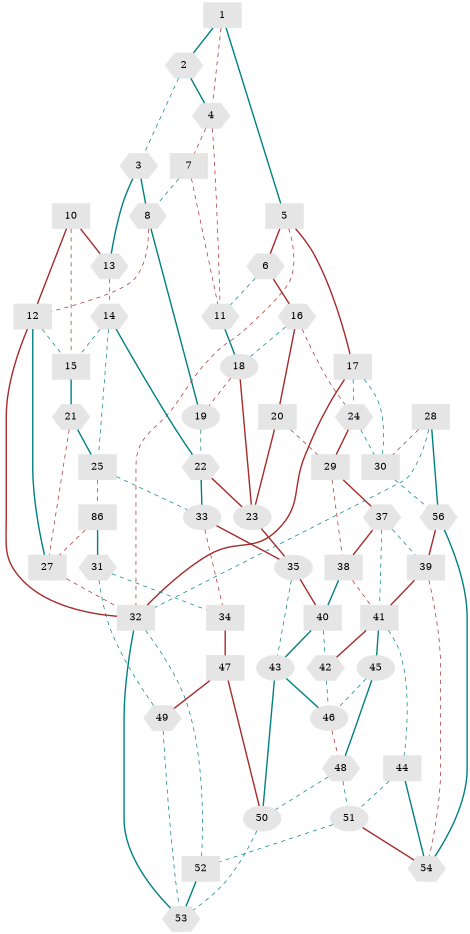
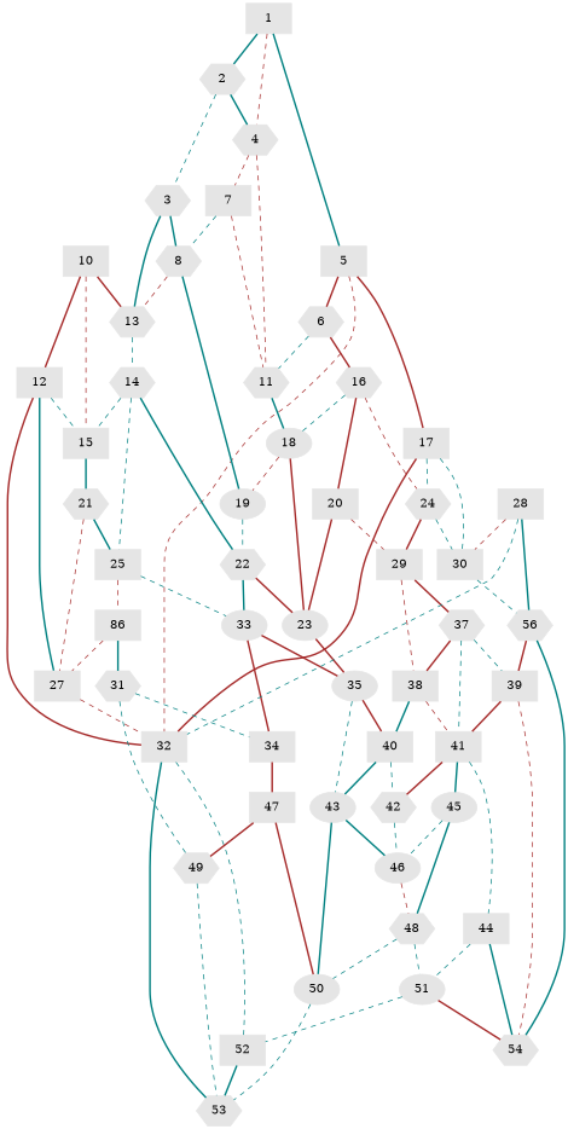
  graph {
    node [color=gray90 shape=box style=filled]
    edge [color=teal style=dashed weight=1.0]
    2 [shape=hexagon]
    1
    4 [shape=hexagon]
    5
    3 [shape=hexagon]
    7
    11 [shape=hexagon]
    6 [shape=hexagon]
    17
    32
    8 [shape=hexagon]
    13 [shape=hexagon]
    19 [shape=ellipse]
    14 [shape=hexagon]
    18 [shape=ellipse]
    16 [shape=hexagon]
    24 [shape=hexagon]
    30
    52
    53 [shape=hexagon]
    20
    22 [shape=hexagon]
    10
    12
    15
    27
    21 [shape=hexagon]
    23 [shape=ellipse]
    25
    33 [shape=ellipse]
    n31 [label=86]
    29
    n33 [label=56 shape=hexagon]
    35 [shape=ellipse]
    37 [shape=hexagon]
    38
    34
    40
    43 [shape=ellipse]
    31 [shape=hexagon]
    49 [shape=hexagon]
    28
    39
    54 [shape=hexagon]
    41
    47
    50 [shape=ellipse]
    42 [shape=hexagon]
    46 [shape=ellipse]
    44
    45 [shape=ellipse]
    51 [shape=ellipse]
    48 [shape=hexagon]
    2 -- 4 [style=bold]
    2 -- 3
    1 -- 2 [style=bold]
    1 -- 4 [color=brown]
    1 -- 5 [style=bold]
    4 -- 7 [color=brown]
    4 -- 11 [color=brown]
    5 -- 6 [color=brown style=bold]
    5 -- 17 [color=brown style=bold]
    5 -- 32 [color=brown]
    3 -- 8 [style=bold]
    3 -- 13 [style=bold]
    7 -- 11 [color=brown]
    7 -- 8
    11 -- 18 [style=bold]
    6 -- 11
    6 -- 16 [color=brown style=bold]
    17 -- 32 [color=brown style=bold]
    17 -- 24
    17 -- 30
    32 -- 52
    32 -- 53 [style=bold]
-   8 -- 12 [color=brown]
+   8 -- 13 [color=brown]
    8 -- 19 [style=bold]
    13 -- 14
    19 -- 22
    14 -- 22 [style=bold]
    14 -- 15
    14 -- 25
    18 -- 19 [color=brown]
    18 -- 23 [color=brown style=bold]
    16 -- 18
    16 -- 24 [color=brown]
    16 -- 20 [color=brown style=bold]
    24 -- 30
    24 -- 29 [color=brown style=bold]
    30 -- n33
    52 -- 53 [style=bold]
    20 -- 23 [color=brown style=bold]
    20 -- 29 [color=brown]
    22 -- 23 [color=brown style=bold]
    22 -- 33 [style=bold]
    10 -- 13 [color=brown style=bold]
    10 -- 12 [color=brown style=bold]
    10 -- 15 [color=brown]
    12 -- 32 [color=brown style=bold]
    12 -- 15
    12 -- 27 [style=bold]
    15 -- 21 [style=bold]
    27 -- 32 [color=brown]
    21 -- 27 [color=brown]
    21 -- 25 [style=bold]
    23 -- 35 [color=brown style=bold]
    25 -- 33
    25 -- n31 [color=brown]
    33 -- 35 [color=brown style=bold]
-   33 -- 34 [color=brown weight=2.0]
+   33 -- 34 [color=brown style=bold weight=2.0]
    n31 -- 27 [color=brown]
    n31 -- 31 [style=bold]
    29 -- 37 [color=brown style=bold]
    29 -- 38 [color=brown]
    n33 -- 39 [color=brown style=bold]
    n33 -- 54 [style=bold]
    35 -- 40 [color=brown style=bold]
    35 -- 43
    37 -- 38 [color=brown style=bold]
    37 -- 39
    37 -- 41
    38 -- 40 [style=bold]
    38 -- 41 [color=brown]
    34 -- 47 [color=brown style=bold]
    40 -- 43 [style=bold]
    40 -- 42
    43 -- 50 [style=bold]
    43 -- 46 [style=bold]
    31 -- 34
    31 -- 49
    49 -- 53
    28 -- 32
    28 -- 30 [color=brown]
    28 -- n33 [style=bold]
    39 -- 54 [color=brown]
    39 -- 41 [color=brown style=bold]
    41 -- 42 [color=brown style=bold]
    41 -- 44
    41 -- 45 [style=bold]
    47 -- 49 [color=brown style=bold]
    47 -- 50 [color=brown style=bold]
    50 -- 53
    42 -- 46
    46 -- 48 [color=brown]
    44 -- 54 [style=bold]
    44 -- 51
    45 -- 46
    45 -- 48 [style=bold]
    51 -- 52
    51 -- 54 [color=brown style=bold]
    48 -- 50
    48 -- 51
  }
